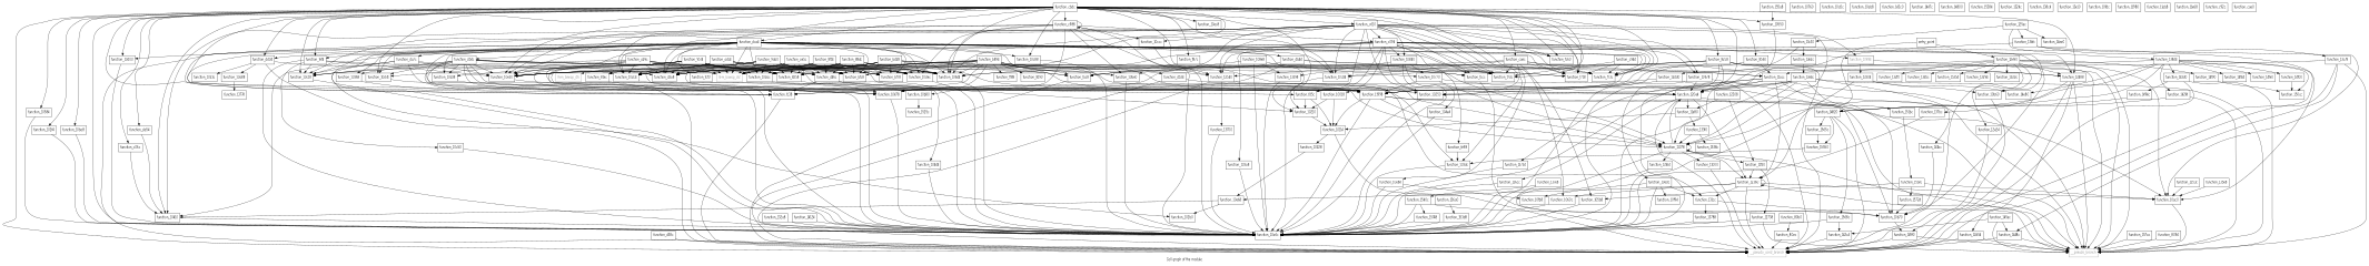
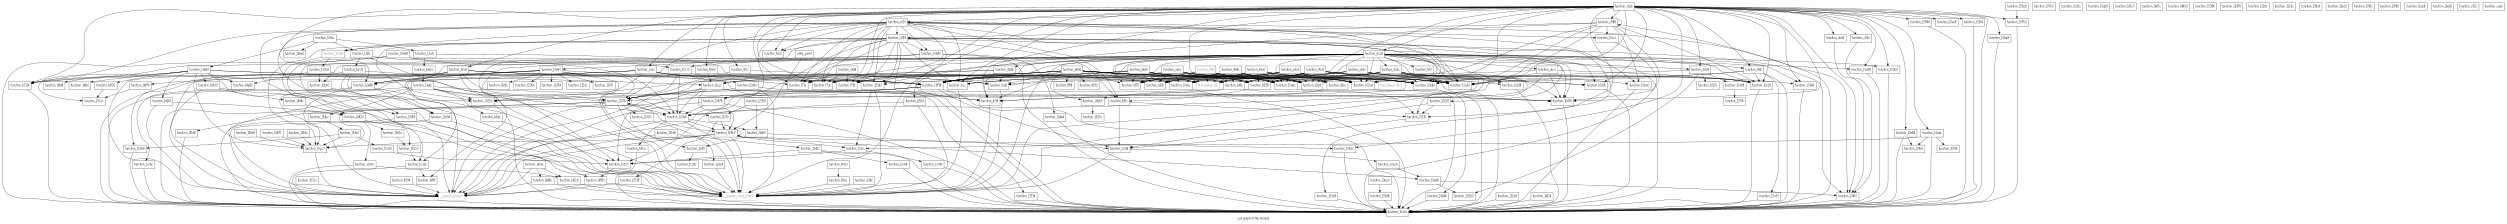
  digraph {
    fontname="Comic Neue"
    label="Call graph of the module."
    node [fontname="Comic Neue" shape=record]
    edge [fontname="Comic Neue"]
    n1 [label="{function_fca8}"]
    n2 [color=gray50 fontcolor=gray50 label="{__pseudo_cond_branch}"]
    n3 [label="{function_fccc}"]
    n4 [label="{function_10334}"]
    n5 [label="{function_10a6c}"]
    n6 [label="{function_10ba8}"]
    n7 [label="{function_10dec}"]
    n8 [label="{function_10368}"]
    n9 [label="{function_10be0}"]
    n10 [label="{function_10c18}"]
    n11 [label="{function_103a8}"]
    n12 [label="{function_d46c}"]
    n13 [label="{function_10210}"]
    n14 [label="{function_fc38}"]
    n15 [label="{function_10b70}"]
    n16 [label="{function_10114}"]
    n17 [label="{function_149f0}"]
    n18 [label="{function_fcf0}"]
    n19 [label="{function_fd5c}"]
    n20 [label="{function_10228}"]
    n21 [label="{function_d524}"]
    n22 [label="{function_120e4}"]
    n23 [color=gray50 fontcolor=gray50 label="{__pseudo_branch}"]
    n24 [label="{function_136cc}"]
    n25 [label="{function_12360}"]
    n26 [label="{function_11e80}"]
    n27 [label="{function_d404}"]
    n28 [label="{function_102b0}"]
    n29 [label="{function_102c4}"]
    n30 [label="{function_1023c}"]
    n31 [label="{function_10a88}"]
    n32 [label="{function_10444}"]
    n33 [label="{function_13774}"]
    n34 [label="{function_10644}"]
    n35 [label="{function_10678}"]
    n36 [label="{function_fe98}"]
    n37 [label="{function_103dc}"]
    n38 [label="{function_fef4}"]
    n39 [label="{function_10c50}"]
    n40 [label="{function_10e30}"]
    n41 [label="{function_10760}"]
    n42 [label="{function_ff88}"]
    n43 [label="{function_10018}"]
    n44 [label="{function_10770}"]
    n45 [label="{function_11078}"]
    n46 [label="{function_11998}"]
    n47 [label="{function_13164}"]
    n48 [label="{function_133f0}"]
    n49 [label="{function_11000}"]
    n50 [label="{function_11f30}"]
    n51 [label="{function_10ac0}"]
    n52 [label="{function_10d74}"]
    n53 [label="{function_d54c}"]
    n54 [label="{function_10478}"]
    n55 [label="{function_10d38}"]
    n56 [label="{function_12540}"]
    n57 [label="{function_11acc}"]
    n58 [label="{function_d3a8}"]
    n59 [label="{function_131cc}"]
-   n60 [label="{function_13700}"]
    n61 [label="{function_13734}"]
    n62 [label="{function_10e68}"]
    n63 [label="{function_10840}"]
    n64 [label="{function_104e4}"]
    n65 [label="{function_13398}"]
    n66 [label="{function_10410}"]
    n67 [label="{function_da54}"]
    n68 [label="{function_da7c}"]
    n69 [label="{function_db44}"]
    n70 [label="{function_108e8}"]
    n71 [fontcolor=gray50 label="{function_10984}"]
    n72 [label="{function_13304}"]
    n73 [label="{function_10b60}"]
    n74 [label="{function_14e80}"]
    n75 [label="{function_f87c}"]
    n76 [label="{function_10a5c}"]
    n77 [label="{function_10c88}"]
    n78 [label="{function_10ccc}"]
    n79 [label="{function_10d00}"]
    n80 [label="{function_10550}"]
    n81 [label="{function_dca4}"]
    n82 [label="{function_f718}"]
    n83 [label="{function_10dac}"]
    n84 [label="{function_f73c}"]
    n85 [label="{function_f7dc}"]
    n86 [color=gray50 fontcolor=gray50 label="{llvm_bswap_i32}"]
    n87 [label="{function_12488}"]
    n88 [label="{function_bf78}"]
    n89 [label="{function_bfc8}"]
    n90 [label="{function_12d54}"]
    n91 [label="{function_137bc}"]
    n92 [label="{function_10584}"]
    n93 [label="{function_10ab8}"]
    n94 [label="{function_105b8}"]
    n95 [label="{function_fc60}"]
    n96 [label="{function_102f4}"]
    n97 [label="{function_10250}"]
    n98 [label="{function_10b80}"]
    n99 [label="{function_1525c}"]
    n100 [label="{function_1060c}"]
    n101 [label="{function_143c0}"]
    n102 [label="{function_143d0}"]
    n103 [label="{function_1494c}"]
    n104 [label="{function_14820}"]
    n105 [label="{function_1447c}"]
    n106 [label="{function_1448c}"]
    n107 [label="{function_145ec}"]
    n108 [label="{function_142c4}"]
    n109 [label="{function_14800}"]
    n110 [label="{function_15550}"]
    n111 [label="{function_1565c}"]
    n112 [label="{function_1568c}"]
    n113 [label="{function_14ee0}"]
    n114 [label="{function_14f00}"]
    n115 [label="{function_150cc}"]
    n116 [label="{function_14f44}"]
    n117 [label="{function_14f90}"]
    n118 [label="{function_14fe0}"]
    n119 [label="{function_151bc}"]
    n120 [label="{function_151e0}"]
    n121 [label="{function_15724}"]
    n122 [label="{function_15354}"]
    n123 [label="{function_15384}"]
    n124 [label="{function_1538c}"]
    n125 [label="{function_153d8}"]
    n126 [label="{function_1540c}"]
    n127 [label="{function_15748}"]
    n128 [label="{function_155a8}"]
    n129 [label="{function_157ac}"]
    n130 [color=gray50 fontcolor=gray50 label="{llvm_bswap_i16}"]
+   n131 [label="{function_12478}"]
    n132 [label="{function_13788}"]
    n133 [label="{function_125ec}"]
    n134 [label="{function_138d4}"]
    n135 [label="{function_13bfc}"]
    n136 [label="{function_13c30}"]
    n137 [label="{function_142f4}"]
    n138 [label="{function_13c78}"]
    n139 [label="{function_13e2c}"]
    n140 [label="{function_12738}"]
    n141 [label="{function_12dd0}"]
    n142 [label="{function_12e24}"]
    n143 [label="{function_12e90}"]
    n144 [label="{function_13294}"]
    n145 [label="{function_132dc}"]
    n146 [label="{function_132f0}"]
    n147 [label="{function_1345c}"]
    n148 [label="{function_1324c}"]
+   n149 [label="{function_1326c}"]
    n150 [label="{function_132a8}"]
+   n151 [label="{function_13470}"]
    n152 [label="{function_1353c}"]
    n153 [label="{function_135e8}"]
    n154 [label="{function_136a0}"]
    n155 [label="{function_137e8}"]
    n156 [label="{function_138c4}"]
    n157 [label="{function_13e4c}"]
    n158 [label="{function_13e10}"]
    n159 [label="{function_141bc}"]
    n160 [label="{function_14124}"]
    n161 [label="{function_10e84}"]
    n162 [label="{function_10fb8}"]
    n163 [label="{function_10ec8}"]
    n164 [label="{function_10edc}"]
    n165 [label="{function_10f94}"]
    n166 [label="{function_10fdc}"]
    n167 [label="{function_11980}"]
    n168 [label="{function_11ab8}"]
    n169 [label="{function_11e68}"]
    n170 [label="{function_12308}"]
    n171 [label="{function_8094}"]
    n172 [label="{function_80b0}"]
    n173 [label="{function_80ec}"]
    n174 [label="{entry_point}"]
    n175 [label="{function_8190}"]
    n176 [label="{function_81ec}"]
    n177 [label="{function_8258}"]
    n178 [label="{function_82c8}"]
    n179 [label="{function_8560}"]
    n180 [label="{function_884c}"]
-   n181 [label="{function_8f14}"]
+   n181 [label="{function_8f14}" fontcolor=gray50]
    n182 [label="{function_9574}"]
    n183 [label="{function_9da0}"]
    n184 [label="{function_a4c4}"]
    n185 [label="{function_ab9c}"]
    n186 [label="{function_ae5c}"]
    n187 [label="{function_b428}"]
    n188 [label="{function_b894}"]
    n189 [label="{function_c06c}"]
    n190 [label="{function_c094}"]
    n191 [label="{function_c610}"]
    n192 [label="{function_c92c}"]
    n193 [label="{function_c944}"]
    n194 [label="{function_c988}"]
    n195 [label="{function_cae0}"]
    n196 [label="{function_caec}"]
    n197 [label="{function_cbdc}"]
    n198 [label="{function_d38c}"]
    n1 -> n2
    n3 -> n2
    n4 -> n5
    n6 -> n5
    n7 -> n5
    n8 -> n5
    n9 -> n5
    n10 -> n5
    n11 -> n5
    n12 -> n13
    n12 -> n14
    n12 -> n15
    n13 -> n16
    n14 -> n2
    n15 -> n17
    n16 -> n2
    n16 -> n20
    n17 -> n2
    n17 -> n23
    n19 -> n13
    n19 -> n16
    n20 -> n62
    n21 -> n2
    n21 -> n22
    n22 -> n2
    n22 -> n23
    n22 -> n24
    n22 -> n25
    n22 -> n26
    n24 -> n5
    n25 -> n2
    n25 -> n23
    n25 -> n25
    n25 -> n51
    n25 -> n59
    n25 -> n62
    n25 -> n100
    n26 -> n16
    n26 -> n48
    n27 -> n28
    n27 -> n29
    n27 -> n30
    n27 -> n31
    n29 -> n32
    n31 -> n33
    n32 -> n5
    n34 -> n5
    n35 -> n5
    n35 -> n22
    n35 -> n23
-   n36 -> n37
+   n37 -> n36
    n37 -> n5
    n38 -> n5
    n38 -> n10
    n38 -> n34
    n38 -> n39
    n38 -> n40
    n39 -> n5
    n40 -> n5
    n43 -> n13
    n43 -> n16
    n44 -> n22
    n44 -> n45
    n44 -> n46
    n45 -> n5
    n45 -> n22
    n45 -> n23
    n45 -> n25
    n45 -> n45
    n45 -> n47
-   n48 -> n45
+   n45 -> n48
    n45 -> n49
    n45 -> n50
    n46 -> n5
    n46 -> n16
    n46 -> n23
    n46 -> n45
    n46 -> n51
    n47 -> n5
    n48 -> n124
    n49 -> n2
    n50 -> n25
    n50 -> n140
    n51 -> n23
    n52 -> n5
    n53 -> n2
    n53 -> n3
    n53 -> n8
    n53 -> n10
    n53 -> n14
    n53 -> n22
    n53 -> n34
    n53 -> n40
    n53 -> n46
    n53 -> n52
    n53 -> n54
    n53 -> n55
    n53 -> n56
    n53 -> n57
    n53 -> n58
    n54 -> n5
    n55 -> n5
    n56 -> n2
    n56 -> n59
-   n56 -> n60
    n57 -> n5
    n57 -> n15
    n57 -> n22
    n57 -> n23
    n57 -> n25
    n57 -> n45
    n57 -> n61
    n59 -> n15
    n59 -> n132
-   n60 -> n5
    n61 -> n5
    n62 -> n28
    n62 -> n66
    n63 -> n5
    n63 -> n44
    n63 -> n64
    n63 -> n65
    n64 -> n5
+   n65 -> n2
    n65 -> n5
    n66 -> n5
    n67 -> n66
    n68 -> n2
    n68 -> n3
    n68 -> n10
    n68 -> n40
    n68 -> n54
    n69 -> n1
    n69 -> n14
    n69 -> n45
    n69 -> n57
    n70 -> n5
    n70 -> n44
    n70 -> n54
    n70 -> n65
    n71 -> n23
    n71 -> n72
    n72 -> n5
    n72 -> n73
    n72 -> n74
    n73 -> n17
    n75 -> n1
    n75 -> n45
    n77 -> n5
    n78 -> n5
    n79 -> n5
    n80 -> n5
    n81 -> n2
    n81 -> n4
    n81 -> n5
    n81 -> n7
    n81 -> n8
    n81 -> n10
    n81 -> n13
    n81 -> n15
    n81 -> n18
    n81 -> n21
    n81 -> n27
    n81 -> n29
    n81 -> n34
    n81 -> n38
    n81 -> n40
    n81 -> n46
    n81 -> n52
    n81 -> n53
    n81 -> n54
    n81 -> n55
    n81 -> n58
    n81 -> n68
    n81 -> n69
    n81 -> n73
    n81 -> n77
    n81 -> n79
    n81 -> n82
    n81 -> n83
    n81 -> n84
    n81 -> n85
    n81 -> n86
    n81 -> n87
    n81 -> n88
    n81 -> n89
    n83 -> n5
    n87 -> n2
    n87 -> n23
    n87 -> n90
    n87 -> n91
    n90 -> n2
    n90 -> n23
    n91 -> n5
    n92 -> n5
    n94 -> n5
    n96 -> n5
    n97 -> n5
    n98 -> n99
    n100 -> n5
    n102 -> n2
    n102 -> n23
    n102 -> n103
    n103 -> n104
    n104 -> n2
    n104 -> n110
    n104 -> n111
    n104 -> n112
    n106 -> n2
    n106 -> n23
    n107 -> n23
    n107 -> n106
    n107 -> n108
    n108 -> n2
    n110 -> n37
    n111 -> n110
    n112 -> n5
    n112 -> n108
    n114 -> n115
    n117 -> n115
    n119 -> n120
    n120 -> n51
    n120 -> n94
    n120 -> n121
    n121 -> n15
    n125 -> n5
    n126 -> n5
    n126 -> n15
    n126 -> n127
    n127 -> n5
    n128 -> n80
    n129 -> n23
    n132 -> n5
    n133 -> n113
    n133 -> n134
    n133 -> n135
    n133 -> n136
    n134 -> n45
    n134 -> n51
    n134 -> n57
    n134 -> n74
    n134 -> n102
    n134 -> n104
    n134 -> n114
    n134 -> n115
    n134 -> n116
    n134 -> n118
    n134 -> n137
    n135 -> n2
    n135 -> n22
    n135 -> n138
    n136 -> n46
    n136 -> n139
    n137 -> n23
    n137 -> n104
    n138 -> n2
    n138 -> n23
    n138 -> n34
-   n138 -> n106
+   n138 -> n90
    n139 -> n157
    n140 -> n5
    n140 -> n23
    n141 -> n2
    n141 -> n54
    n141 -> n97
    n142 -> n2
    n143 -> n2
    n143 -> n23
    n143 -> n51
    n143 -> n87
    n143 -> n117
    n143 -> n122
    n143 -> n141
    n143 -> n142
    n143 -> n144
    n143 -> n145
    n143 -> n146
    n143 -> n147
    n150 -> n5
+   n151 -> n51
    n152 -> n51
    n153 -> n51
    n154 -> n125
    n155 -> n23
    n155 -> n126
    n157 -> n5
    n157 -> n22
    n157 -> n23
    n157 -> n45
    n157 -> n54
    n157 -> n97
    n157 -> n119
    n157 -> n159
    n159 -> n15
    n160 -> n5
    n161 -> n5
    n161 -> n162
    n164 -> n5
    n164 -> n59
    n164 -> n162
    n164 -> n165
    n170 -> n26
    n170 -> n50
    n171 -> n23
    n172 -> n173
    n173 -> n2
    n174 -> n25
    n174 -> n143
    n176 -> n98
    n177 -> n19
    n178 -> n1
    n178 -> n2
    n178 -> n4
    n178 -> n5
    n178 -> n22
    n178 -> n23
    n178 -> n46
    n178 -> n86
    n178 -> n87
    n179 -> n46
    n179 -> n57
    n180 -> n1
    n180 -> n7
    n180 -> n12
    n180 -> n29
    n180 -> n34
    n180 -> n40
    n180 -> n58
    n180 -> n83
    n180 -> n86
    n180 -> n88
    n180 -> n89
    n180 -> n177
    n181 -> n7
    n181 -> n12
    n181 -> n29
    n181 -> n34
    n181 -> n40
    n181 -> n46
    n181 -> n58
    n181 -> n83
    n181 -> n86
    n181 -> n88
    n181 -> n89
    n181 -> n177
    n182 -> n7
    n182 -> n10
    n182 -> n12
    n182 -> n29
    n182 -> n34
    n182 -> n40
    n182 -> n45
    n182 -> n46
    n182 -> n54
    n182 -> n55
    n182 -> n58
    n182 -> n83
    n182 -> n86
    n182 -> n88
    n182 -> n89
    n182 -> n177
    n183 -> n7
    n183 -> n12
    n183 -> n29
    n183 -> n34
    n183 -> n40
    n183 -> n46
    n183 -> n58
    n183 -> n83
    n183 -> n86
    n183 -> n88
    n183 -> n89
    n183 -> n176
    n183 -> n177
    n184 -> n7
    n184 -> n29
    n184 -> n34
    n184 -> n40
    n184 -> n46
    n184 -> n58
    n184 -> n83
    n184 -> n86
    n184 -> n88
    n184 -> n89
    n184 -> n130
    n184 -> n176
    n184 -> n177
    n185 -> n9
    n185 -> n10
    n185 -> n12
    n185 -> n29
    n185 -> n40
    n185 -> n46
    n185 -> n52
    n185 -> n58
    n185 -> n86
    n185 -> n177
    n186 -> n7
    n186 -> n12
    n186 -> n29
    n186 -> n34
-   n186 -> n40
    n186 -> n46
    n186 -> n58
    n186 -> n83
    n186 -> n86
    n186 -> n88
    n186 -> n89
    n186 -> n177
    n187 -> n1
    n187 -> n7
    n187 -> n29
    n187 -> n34
    n187 -> n40
    n187 -> n46
    n187 -> n58
    n187 -> n82
-   n187 -> n18
+   n187 -> n83
    n187 -> n85
    n187 -> n86
    n187 -> n88
    n187 -> n89
    n187 -> n177
    n188 -> n1
    n188 -> n7
    n188 -> n12
    n188 -> n14
    n188 -> n29
    n188 -> n34
    n188 -> n37
    n188 -> n40
    n188 -> n42
    n188 -> n46
    n188 -> n58
    n188 -> n82
    n188 -> n83
    n188 -> n84
    n188 -> n85
    n188 -> n88
    n188 -> n89
    n188 -> n97
    n188 -> n98
    n188 -> n175
    n188 -> n177
    n189 -> n66
    n190 -> n3
    n190 -> n11
    n190 -> n14
    n190 -> n19
    n190 -> n34
    n190 -> n35
    n190 -> n36
    n190 -> n43
    n190 -> n51
    n190 -> n56
    n190 -> n63
    n190 -> n66
    n190 -> n71
    n190 -> n82
    n190 -> n84
    n190 -> n85
    n190 -> n95
    n190 -> n97
    n191 -> n3
    n191 -> n4
    n191 -> n9
    n191 -> n14
    n191 -> n19
    n191 -> n29
    n191 -> n34
    n191 -> n35
    n191 -> n37
    n191 -> n40
    n191 -> n45
    n191 -> n56
    n191 -> n63
    n191 -> n66
    n191 -> n71
    n191 -> n78
    n191 -> n82
    n191 -> n84
    n191 -> n85
    n191 -> n95
    n191 -> n97
    n191 -> n190
    n193 -> n82
    n193 -> n84
    n193 -> n85
    n194 -> n5
    n194 -> n7
    n194 -> n9
    n194 -> n10
    n194 -> n34
    n194 -> n40
    n194 -> n54
    n194 -> n56
    n194 -> n78
    n194 -> n190
    n194 -> n194
    n196 -> n4
    n196 -> n56
    n196 -> n82
    n196 -> n84
    n196 -> n85
    n196 -> n87
    n196 -> n94
    n196 -> n97
    n197 -> n2
    n197 -> n3
    n197 -> n4
    n197 -> n5
    n197 -> n6
+   n197 -> n8
    n197 -> n10
    n197 -> n12
    n197 -> n13
    n197 -> n14
    n197 -> n27
    n197 -> n34
    n197 -> n38
    n197 -> n40
    n197 -> n52
    n197 -> n54
    n197 -> n56
    n197 -> n58
    n197 -> n66
    n197 -> n67
    n197 -> n75
    n197 -> n77
    n197 -> n79
    n197 -> n80
    n197 -> n81
    n197 -> n82
    n197 -> n84
    n197 -> n85
    n197 -> n87
    n197 -> n92
    n197 -> n95
    n197 -> n96
    n197 -> n100
    n197 -> n161
    n197 -> n163
    n197 -> n164
    n197 -> n178
    n197 -> n179
    n197 -> n189
    n197 -> n191
    n197 -> n194
    n197 -> n196
    n198 -> n2
  }
